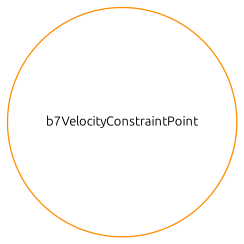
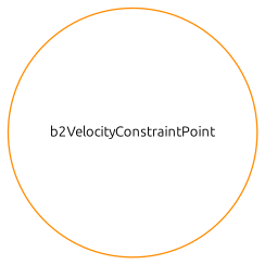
  digraph {
    rankdir=LR
    fontname=Ubuntu
-   n1 [color=darkorange fillcolor=white fontname=Ubuntu fontsize=10 height=0.2 label=b7VelocityConstraintPoint shape=circle style=filled width=0.4]
+   n1 [color=darkorange fillcolor=white fontname=Ubuntu fontsize=10 height=0.2 label=b2VelocityConstraintPoint shape=circle style=filled width=0.4]
  }
